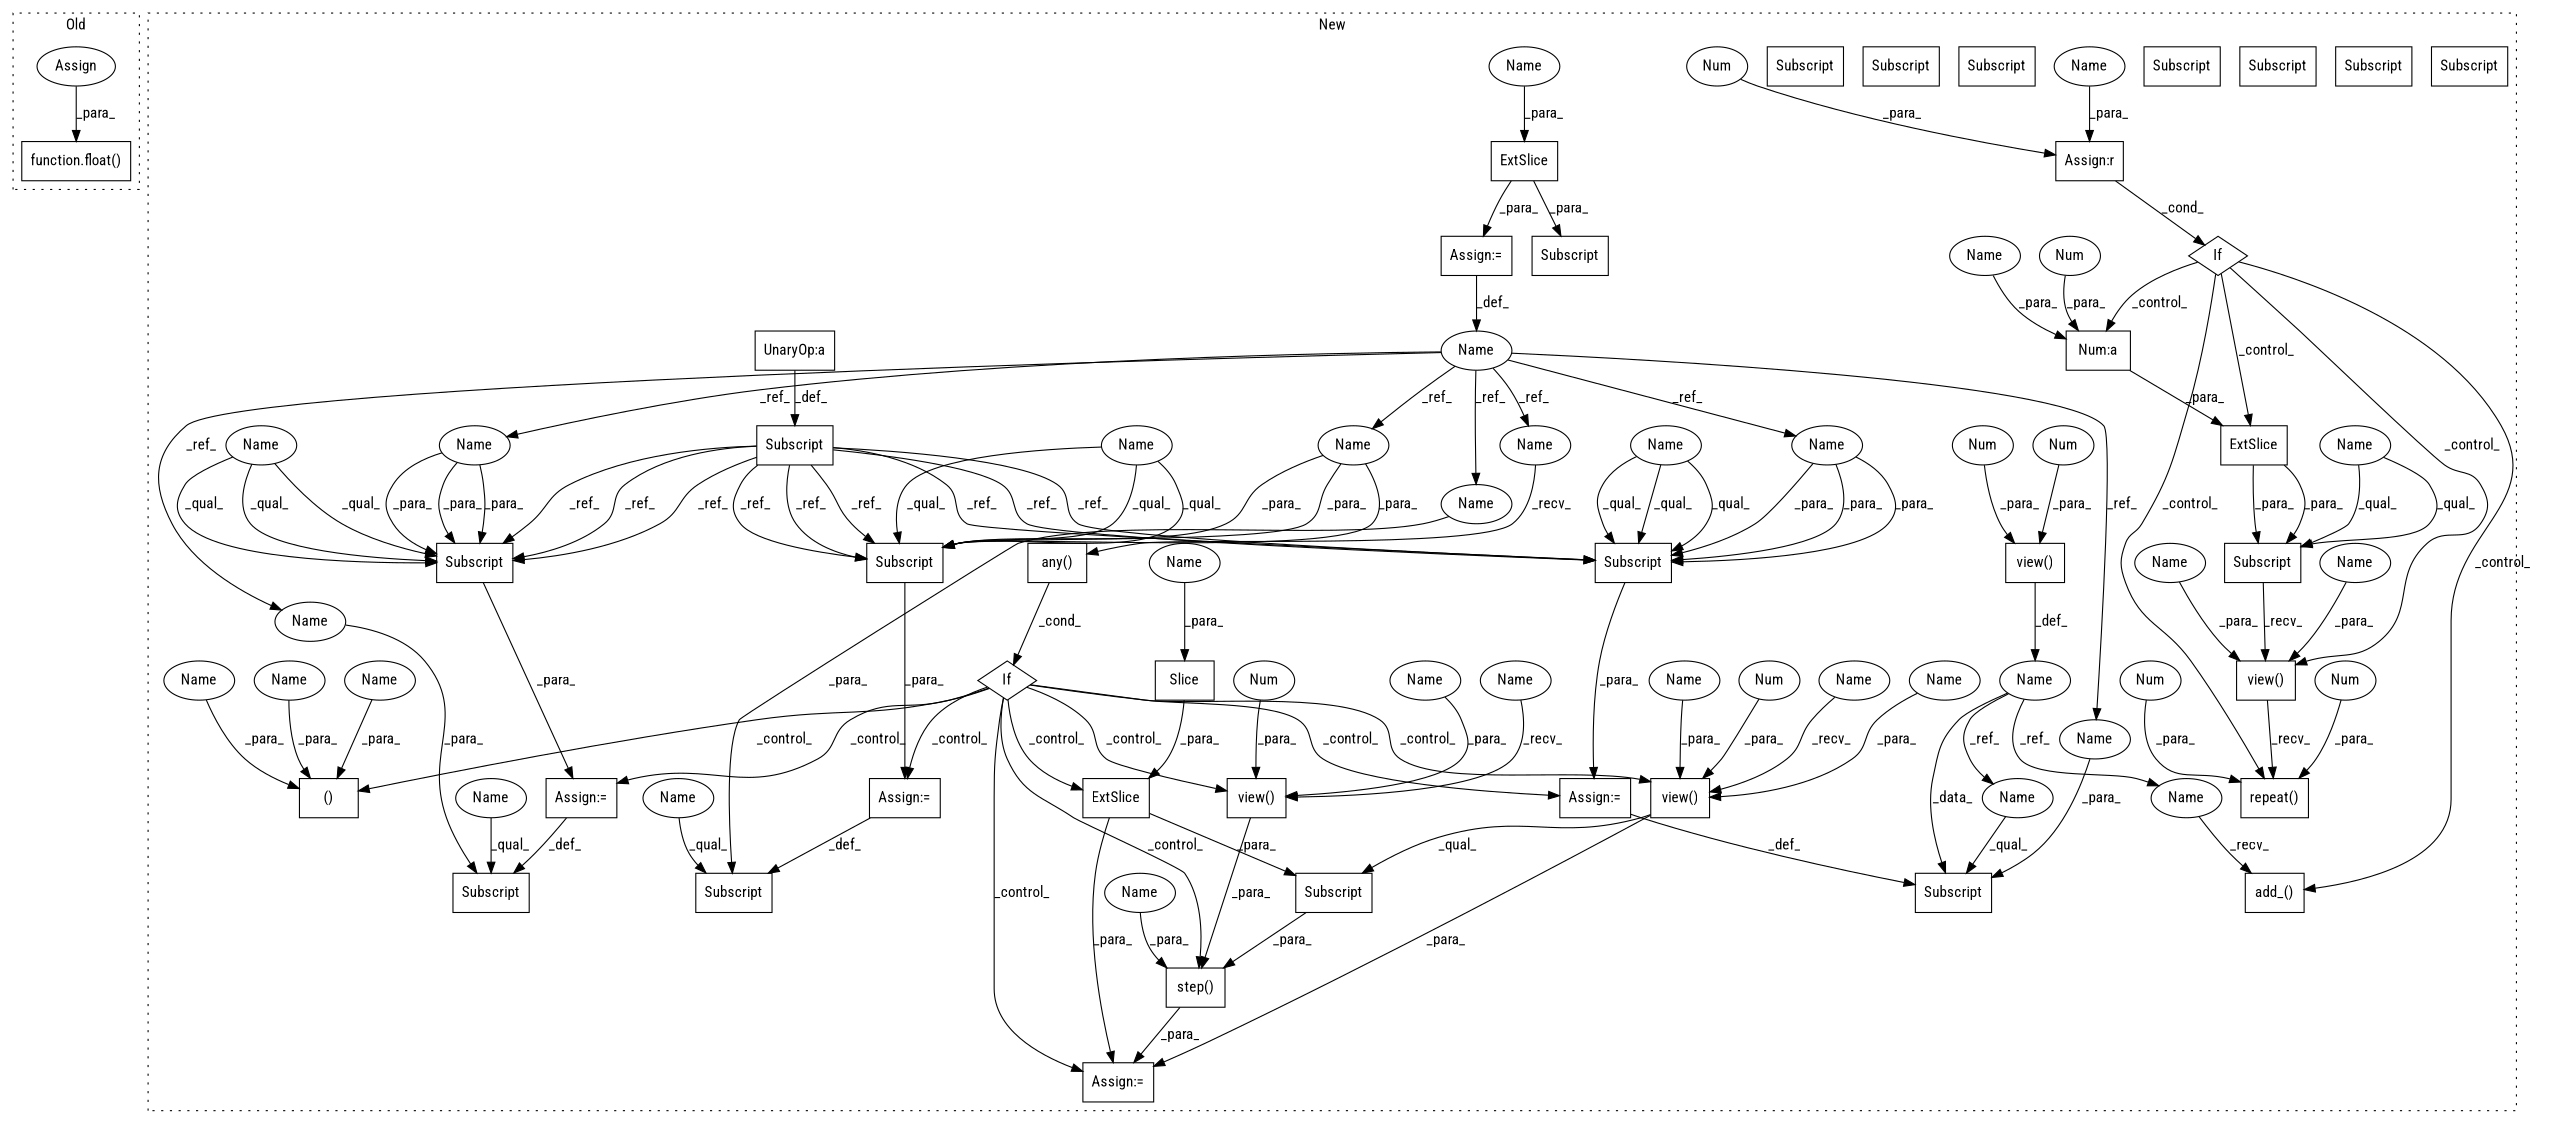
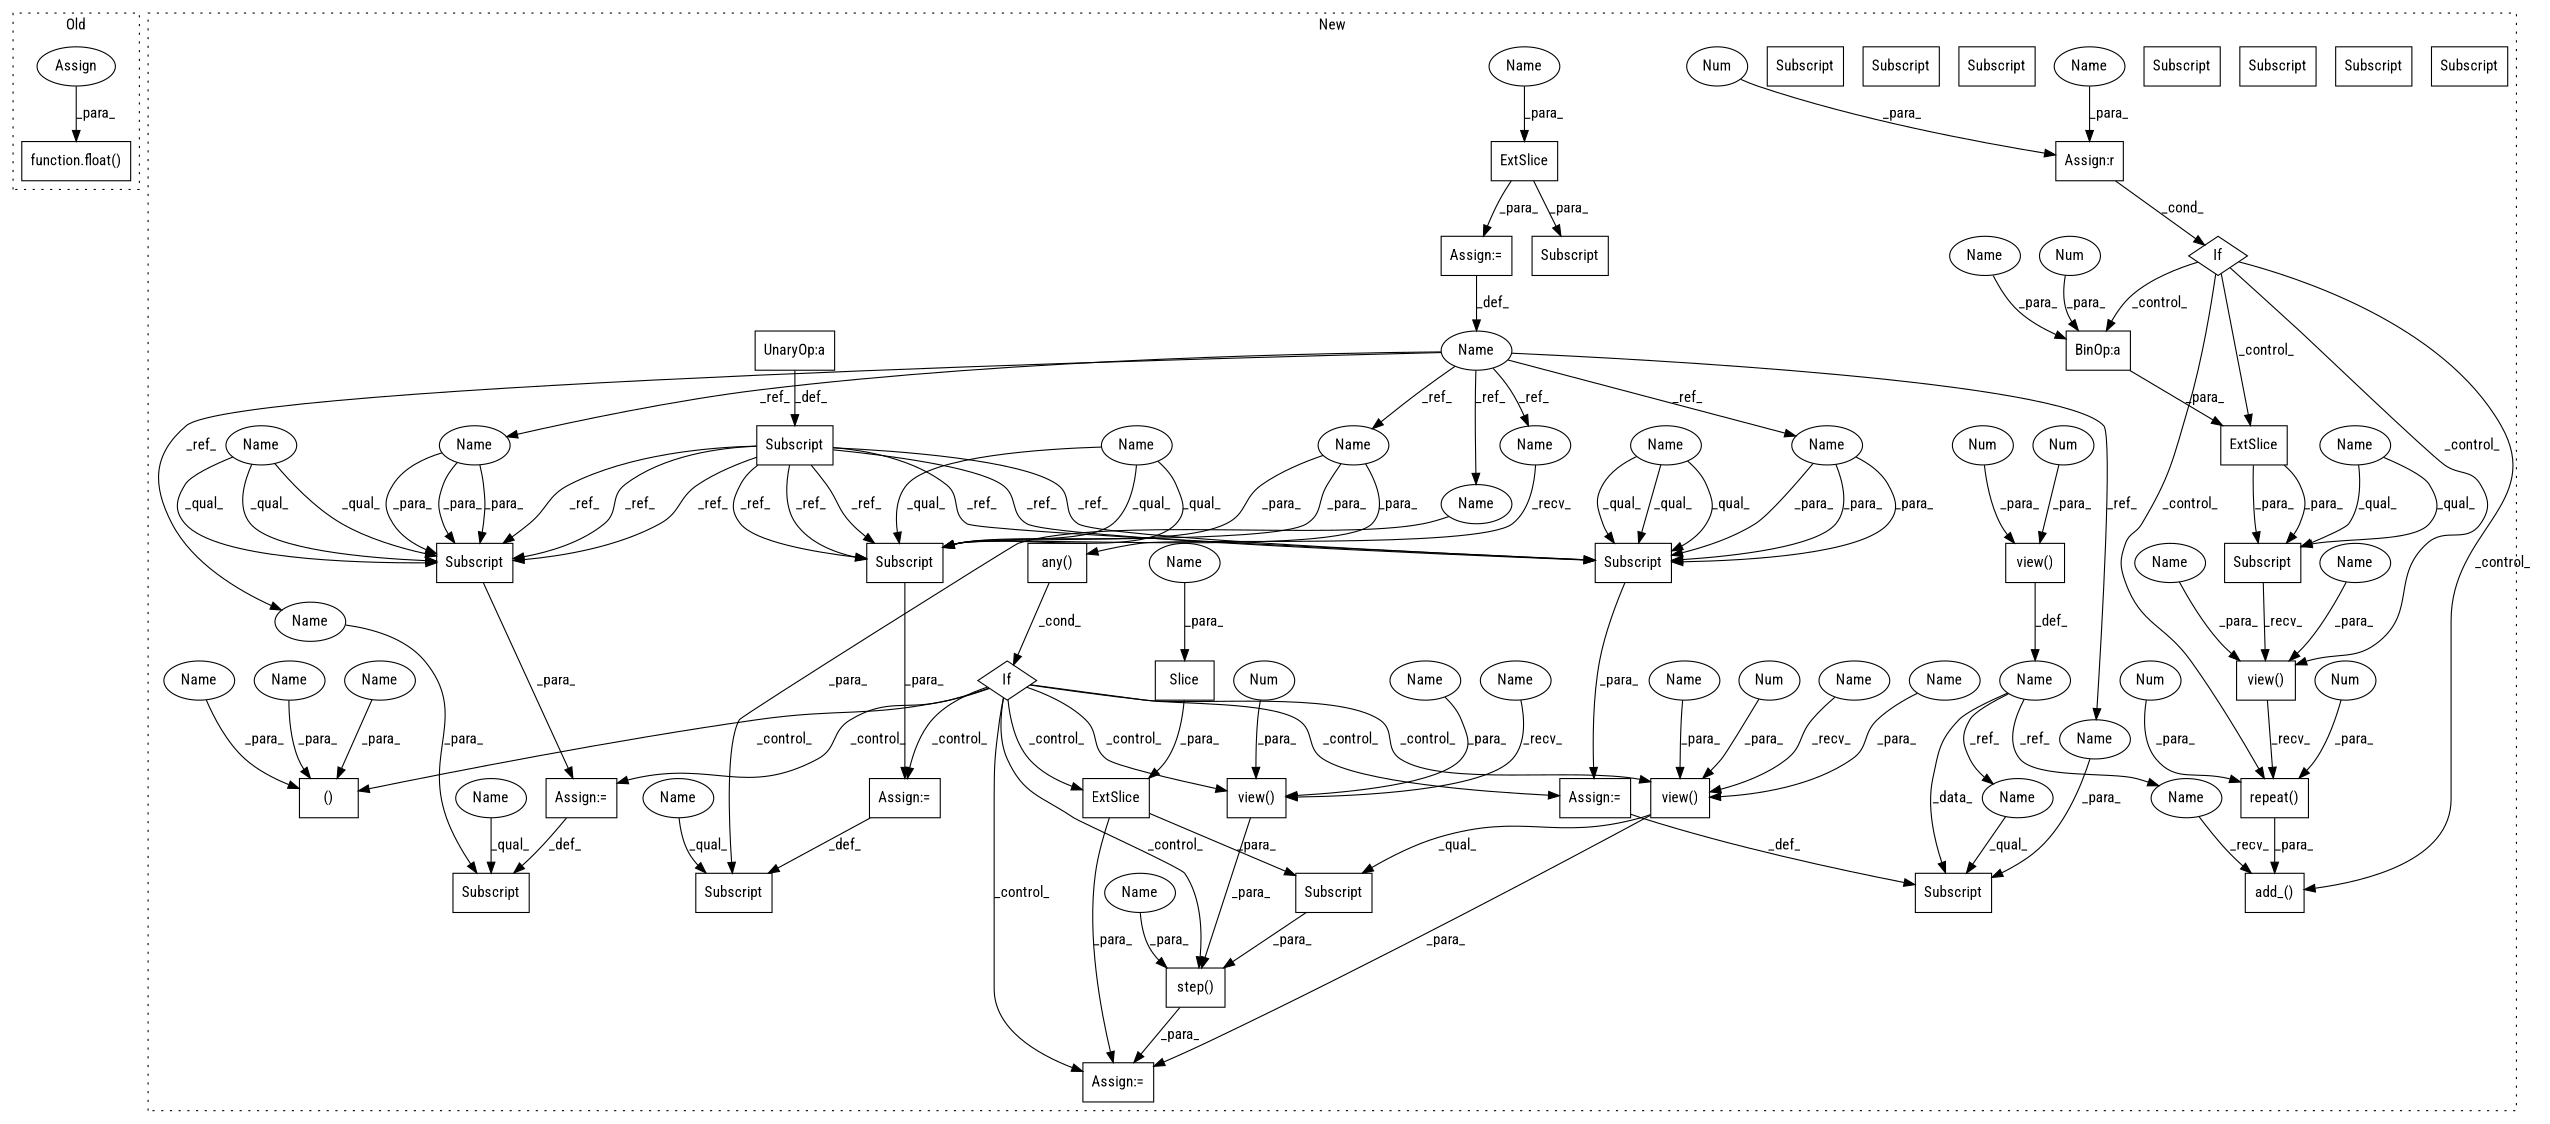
  digraph {
    fontname="Roboto Condensed"
    node [a=87 fontname="Roboto Condensed" l=3 s="16631,0" shape=ellipse]
    edge [fontname="Roboto Condensed"]
    n1 [a=75 l="6,1" label="function.float()" s="15260,15272" shape=box]
    n2 [a=66 l=6 label=Assign s=15266]
    n3 [a=75 l="46,27" label="step()" s="16257,16448" shape=box]
    n4 [a=96 label=If s=16154 shape=diamond]
    n5 [a=54 l=32 label="()" s=16222 shape=box]
    n6 [a=63 l="36,0" label=Subscript shape=box]
    n7 [a=63 l="34,0" label=Subscript s="16726,0" shape=box]
    n8 [a=63 l="35,0" label=Subscript s="16535,0" shape=box]
    n9 [a=63 l="33,0" label=Subscript s="16595,0" shape=box]
    n10 [l=19 label=Name s=16076]
    n11 [a=63 l="32,0" label=Subscript s="16500,0" shape=box]
    n12 [a=61 l=9 label="UnaryOp:a" s=15260 shape=box]
    n13 [a=63 l="41,0" label=Subscript s="15216,0" shape=box]
    n14 [a=75 l="150,1" label="view()" s="15465,15620" shape=box]
    n15 [a=63 l="22,0" label=Subscript s="16098,0" shape=box]
    n16 [a=75 l="12,1" label="view()" s="16404,16434" shape=box]
    n17 [a=63 l="19,0" label=Subscript s="15786,0" shape=box]
    n18 [a=75 l="12,1" label="view()" s="16337,16373" shape=box]
    n19 [a=63 l="44,0" label=Subscript s="16404,0" shape=box]
    n20 [a=75 l="25,1" label="view()" s="15786,15825" shape=box]
    n21 [a=96 label=If s=15663 shape=diamond]
-   n22 [a=82 label="Num:a" s=15800 shape=box]
+   n22 [a=82 label="BinOp:a" s=15800 shape=box]
    n23 [a=40 l=8 label="Assign:r" s=15666 shape=box]
    n24 [a=63 l="31,0" label=Subscript s="16692,0" shape=box]
    n25 [l=11 label=Name s=15451]
    n26 [a=75 l=25 label="any()" s=16157 shape=box]
    n27 [a=75 l="17,1" label="add_()" s="15769,15839" shape=box]
    n28 [a=85 l=6 label=ExtSlice s=15786 shape=box]
    n29 [a=85 l=6 label=ExtSlice s=16404 shape=box]
    n30 [a=85 l=13 label=ExtSlice s=16098 shape=box]
    n31 [a=80 l=1 label=Slice s=16442 shape=box]
    n32 [a=75 l="48,1" label="repeat()" s="15786,15838" shape=box]
    n33 [a=76 l=2 label=Num s=15615]
    n34 [a=76 l=2 label=Num s=16354]
    n35 [a=76 l=1 label=Num s=15803]
    n36 [a=76 l=1 label=Num s=15837]
    n37 [a=76 l=1 label=Num s=15673]
    n38 [a=76 l=2 label=Num s=16432]
    n39 [a=76 l=1 label=Num s=15834]
    n40 [a=76 l=1 label=Num s=15619]
    n41 [a=68 l=35 label="Assign:=" s=16222 shape=box]
    n42 [a=68 label="Assign:=" s=16723 shape=box]
    n43 [a=68 label="Assign:=" s=16532 shape=box]
    n44 [a=68 label="Assign:=" s=16628 shape=box]
    n45 [a=68 label="Assign:=" s=16095 shape=box]
    n46 [l=10 label=Name s=16692]
    n47 [l=6 label=Name s=16337]
    n48 [l=14 label=Name s=16535]
    n49 [l=14 label=Name s=16208]
    n50 [l=13 label=Name s=16726]
    n51 [l=13 label=Name s=16241]
    n52 [l=12 label=Name s=16595]
    n53 [l=15 label=Name s=16631]
    n54 [l=15 label=Name s=16224]
    n55 [label=Name s=16416]
    n56 [label=Name s=15811]
    n57 [label=Name s=16349]
    n58 [l=19 label=Name s=16703]
    n59 [l=19 label=Name s=16608]
    n60 [l=19 label=Name s=16647]
    n61 [l=19 label=Name s=16157]
    n62 [l=19 label=Name s=16550]
    n63 [l=19 label=Name s=16512]
    n64 [l=19 label=Name s=16740]
    n65 [l=11 label=Name s=16500]
    n66 [l=11 label=Name s=15769]
    n67 [l=9 label=Name s=16421]
    n68 [l=9 label=Name s=15816]
    n69 [l=6 label=Name s=15786]
    n70 [l=6 label=Name s=16404]
    n71 [a=63 l="19,0" label=Subscript s="15786,0" shape=box]
    n72 [a=63 l="36,0" label=Subscript shape=box]
    n73 [a=63 l="34,0" label=Subscript s="16726,0" shape=box]
    n74 [a=63 l="35,0" label=Subscript s="16535,0" shape=box]
    n75 [a=63 l="35,0" label=Subscript s="16535,0" shape=box]
    n76 [a=63 l="36,0" label=Subscript shape=box]
    n77 [a=63 l="34,0" label=Subscript s="16726,0" shape=box]
    n78 [l=4 label=Name s=16443]
    n79 [l=4 label=Name s=16303]
    n80 [l=4 label=Name s=15666]
    n81 [l=4 label=Name s=15796]
    n82 [l=4 label=Name s=16115]
    subgraph cluster_1 {
      label=Old
      style=dotted
      n1
      n2
    }
    subgraph cluster_2 {
      label=New
      style=dotted
      n3
      n4
      n5
      n6
      n7
      n8
      n9
      n10
      n11
      n12
      n13
      n14
      n15
      n16
      n17
      n18
      n19
      n20
      n21
      n22
      n23
      n24
      n25
      n26
      n27
      n28
      n29
      n30
      n31
      n32
      n33
      n34
      n35
      n36
      n37
      n38
      n39
      n40
      n41
      n42
      n43
      n44
      n45
      n46
      n47
      n48
      n49
      n50
      n51
      n52
      n53
      n54
      n55
      n56
      n57
      n58
      n59
      n60
      n61
      n62
      n63
      n64
      n65
      n66
      n67
      n68
      n69
      n70
      n71
      n72
      n73
      n74
      n75
      n76
      n77
      n78
      n79
      n80
      n81
      n82
    }
    n2 -> n1 [label=_para_]
    n3 -> n41 [label=_para_]
    n4 -> n3 [label=_control_]
    n4 -> n5 [label=_control_]
    n4 -> n16 [label=_control_]
    n4 -> n18 [label=_control_]
    n4 -> n29 [label=_control_]
    n4 -> n41 [label=_control_]
    n4 -> n42 [label=_control_]
    n4 -> n43 [label=_control_]
    n4 -> n44 [label=_control_]
    n10 -> n58 [label=_ref_]
    n10 -> n59 [label=_ref_]
    n10 -> n60 [label=_ref_]
    n10 -> n61 [label=_ref_]
    n10 -> n62 [label=_ref_]
    n10 -> n63 [label=_ref_]
    n10 -> n64 [label=_ref_]
    n12 -> n13 [label=_def_]
    n13 -> n75 [label=_ref_]
    n13 -> n75 [label=_ref_]
    n13 -> n75 [label=_ref_]
    n13 -> n76 [label=_ref_]
    n13 -> n76 [label=_ref_]
    n13 -> n76 [label=_ref_]
    n13 -> n77 [label=_ref_]
    n13 -> n77 [label=_ref_]
    n13 -> n77 [label=_ref_]
    n14 -> n25 [label=_def_]
    n16 -> n19 [label=_qual_]
    n16 -> n41 [label=_para_]
    n18 -> n3 [label=_para_]
    n19 -> n3 [label=_para_]
    n20 -> n32 [label=_recv_]
    n21 -> n20 [label=_control_]
    n21 -> n22 [label=_control_]
    n21 -> n27 [label=_control_]
    n21 -> n28 [label=_control_]
    n21 -> n32 [label=_control_]
    n22 -> n28 [label=_para_]
    n23 -> n21 [label=_cond_]
    n25 -> n11 [label=_data_]
    n25 -> n65 [label=_ref_]
    n25 -> n66 [label=_ref_]
    n26 -> n4 [label=_cond_]
    n28 -> n71 [label=_para_]
    n28 -> n71 [label=_para_]
    n29 -> n19 [label=_para_]
    n29 -> n41 [label=_para_]
    n30 -> n15 [label=_para_]
    n30 -> n45 [label=_para_]
    n31 -> n29 [label=_para_]
+   n32 -> n27 [label=_para_]
    n33 -> n14 [label=_para_]
    n34 -> n18 [label=_para_]
    n35 -> n22 [label=_para_]
    n36 -> n32 [label=_para_]
    n37 -> n23 [label=_para_]
    n38 -> n16 [label=_para_]
    n39 -> n32 [label=_para_]
    n40 -> n14 [label=_para_]
    n42 -> n24 [label=_def_]
    n43 -> n11 [label=_def_]
    n44 -> n9 [label=_def_]
    n45 -> n10 [label=_def_]
    n46 -> n24 [label=_qual_]
    n47 -> n18 [label=_recv_]
    n48 -> n75 [label=_qual_]
    n48 -> n75 [label=_qual_]
    n48 -> n75 [label=_qual_]
    n49 -> n5 [label=_para_]
    n50 -> n77 [label=_qual_]
    n50 -> n77 [label=_qual_]
    n50 -> n77 [label=_qual_]
    n51 -> n5 [label=_para_]
    n52 -> n9 [label=_qual_]
    n53 -> n76 [label=_qual_]
    n53 -> n76 [label=_qual_]
    n53 -> n76 [label=_qual_]
    n54 -> n5 [label=_para_]
    n55 -> n16 [label=_para_]
    n56 -> n20 [label=_para_]
    n57 -> n18 [label=_para_]
    n58 -> n24 [label=_para_]
    n59 -> n9 [label=_para_]
    n60 -> n76 [label=_para_]
    n60 -> n76 [label=_para_]
    n60 -> n76 [label=_para_]
    n61 -> n26 [label=_recv_]
    n62 -> n75 [label=_para_]
    n62 -> n75 [label=_para_]
    n62 -> n75 [label=_para_]
    n63 -> n11 [label=_para_]
    n64 -> n77 [label=_para_]
    n64 -> n77 [label=_para_]
    n64 -> n77 [label=_para_]
    n65 -> n11 [label=_qual_]
    n66 -> n27 [label=_recv_]
    n67 -> n16 [label=_para_]
    n68 -> n20 [label=_para_]
    n69 -> n71 [label=_qual_]
    n69 -> n71 [label=_qual_]
    n70 -> n16 [label=_recv_]
    n71 -> n20 [label=_recv_]
    n75 -> n43 [label=_para_]
    n76 -> n44 [label=_para_]
    n77 -> n42 [label=_para_]
    n78 -> n31 [label=_para_]
    n79 -> n3 [label=_para_]
    n80 -> n23 [label=_para_]
    n81 -> n22 [label=_para_]
    n82 -> n30 [label=_para_]
  }
